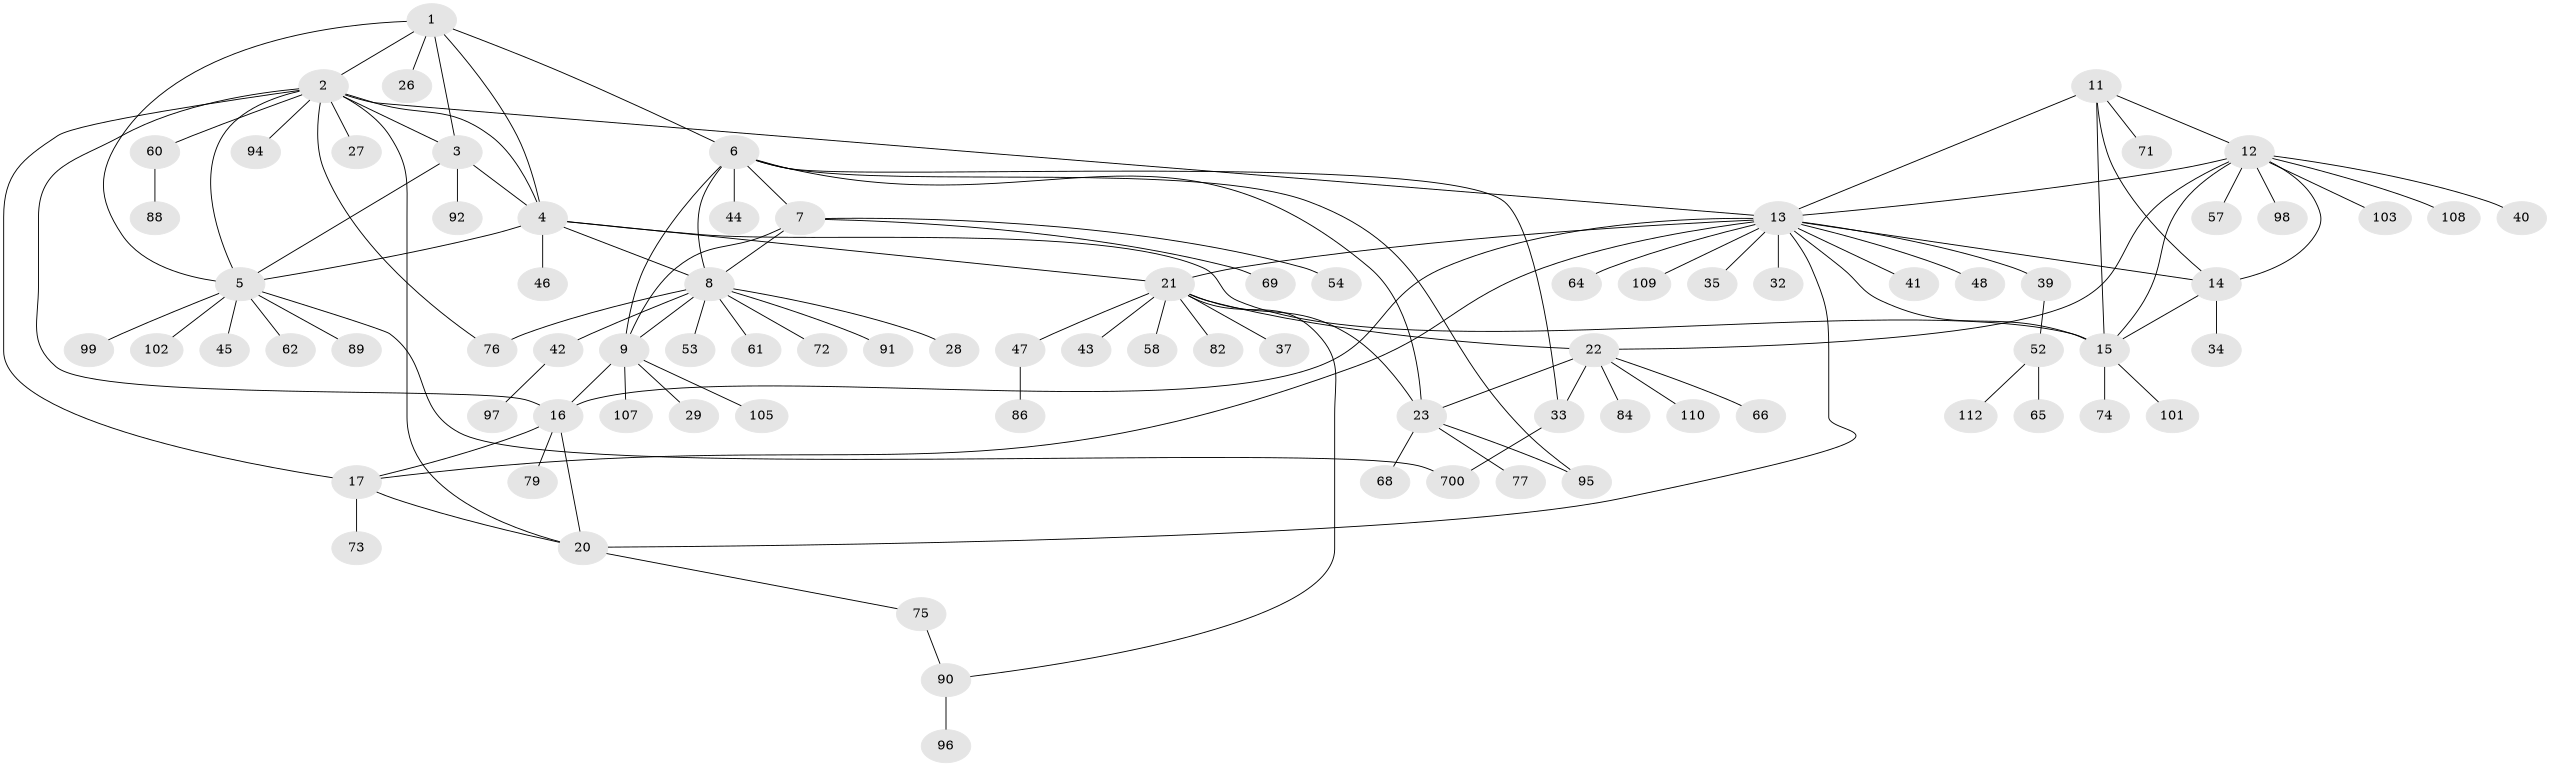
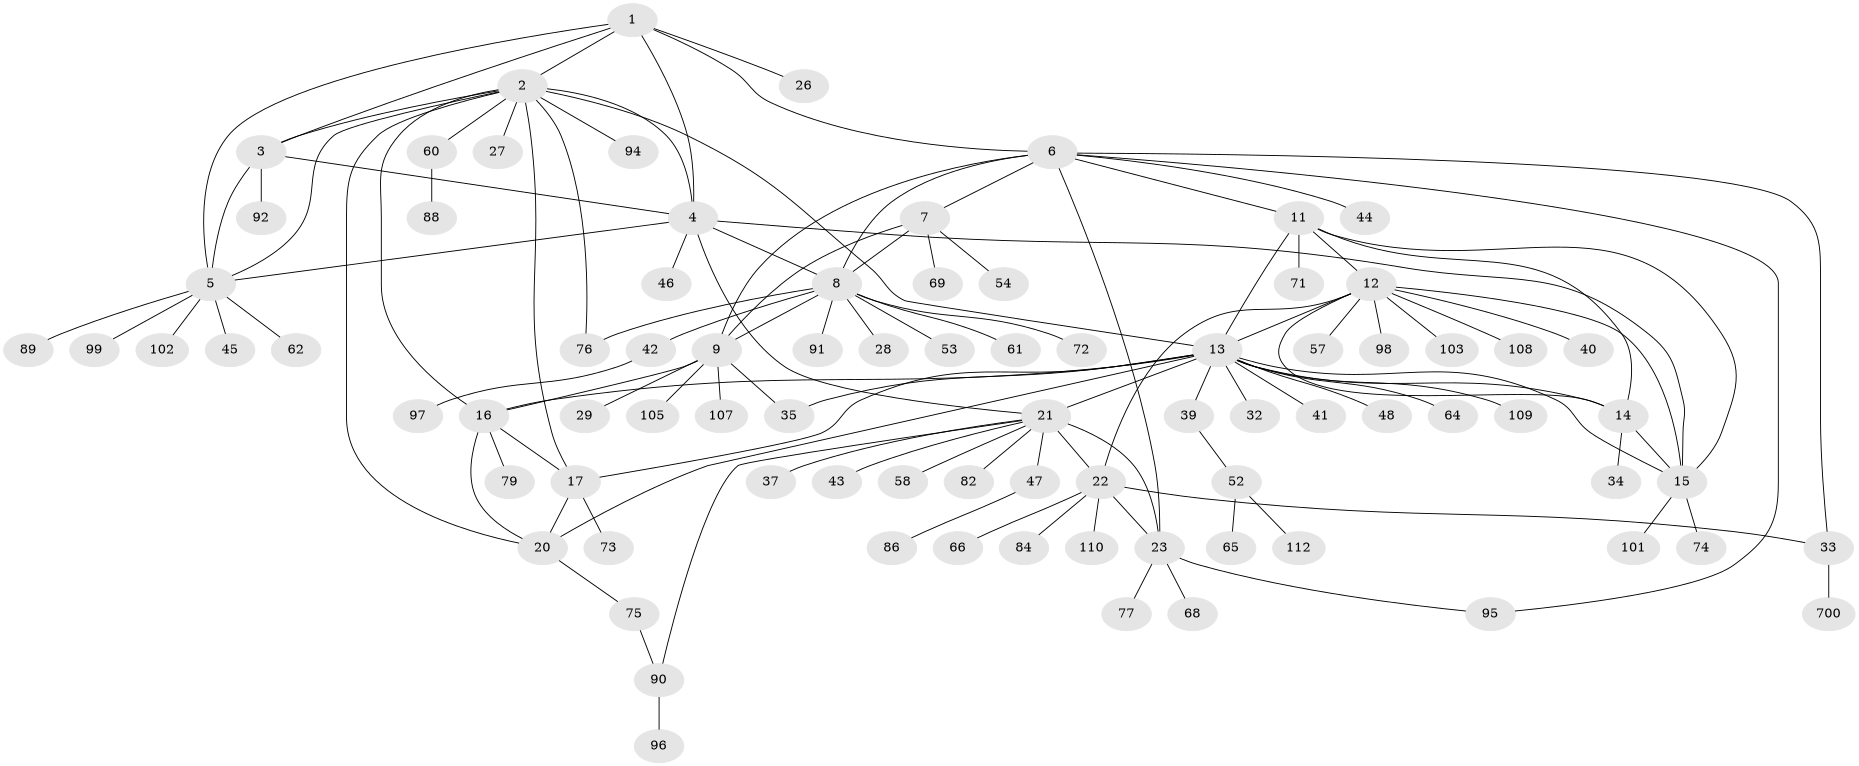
  graph {
    node [color=gray90 style=filled]
    1 [super="+30"]
    2 [super="+19"]
    3 [super="+49"]
    4 [super="+87"]
    5 [super="+63"]
    6 [super="+81"]
    26
    13 [super="+18"]
    16 [super="+50"]
    17 [super="+36"]
    20 [super="+31"]
    27
    60 [super="+78"]
    76
    94
    92
    8 [super="+83"]
    21 [super="+24"]
    46
    15 [super="+70"]
    45
    62
    89
    99
    n25 [label=700]
    102
    7
    9 [super="+10"]
    11 [super="+59"]
    23 [super="+25"]
    33
    44
    95
    35 [super="+80"]
    14 [super="+51"]
    32 [super="+106"]
    39 [super="+104"]
    41
    48
    64
    109
    79 [super="+85"]
    73
    75
    88
    28
    42
    53
    61
    72
    91
    22 [super="+56"]
    37
    43
    47 [super="+67"]
    58
    82
    90
    74
    101
    54
    69
    29
    105
    107
    12 [super="+55"]
    71
    68
    77
    97
    40 [super="+93"]
    57
    98
    103
    108
    34
    66
    84
    110
    52 [super="+111"]
    86
    96
    65
    112
    1 -- 2
    1 -- 3
    1 -- 4
    1 -- 5
    1 -- 6
    1 -- 26
    2 -- 3
    2 -- 4
    2 -- 5
    2 -- 13
    2 -- 16
    2 -- 17
    2 -- 20
    2 -- 27
    2 -- 60
    2 -- 76
    2 -- 94
    3 -- 4
    3 -- 5
    3 -- 92
    4 -- 5
    4 -- 8
    4 -- 21
    4 -- 46
    4 -- 15
    5 -- 45
    5 -- 62
    5 -- 89
    5 -- 99
-   5 -- n25
    5 -- 102
    6 -- 8
    6 -- 7
    6 -- 9 [weight=2]
+   6 -- 11
    6 -- 23
    6 -- 33
    6 -- 44
    6 -- 95
    13 -- 16
    13 -- 17
    13 -- 20
    13 -- 21
    13 -- 15
    13 -- 35
    13 -- 14
    13 -- 32
    13 -- 39
    13 -- 41
    13 -- 48
    13 -- 64 [weight=2]
    13 -- 109
    16 -- 17
    16 -- 20
    16 -- 79
    17 -- 20
    17 -- 73
    20 -- 75
    60 -- 88
    8 -- 76
    8 -- 9 [weight=2]
    8 -- 28
    8 -- 42
    8 -- 53
    8 -- 61
    8 -- 72
    8 -- 91
    21 -- 23 [weight=4]
    21 -- 22 [weight=2]
    21 -- 37
    21 -- 43
    21 -- 47
    21 -- 58
    21 -- 82
    21 -- 90
    15 -- 74
    15 -- 101
    7 -- 8
    7 -- 9 [weight=2]
    7 -- 54
    7 -- 69
    9 -- 16
+   9 -- 35
    9 -- 29
    9 -- 105
    9 -- 107
    11 -- 13
    11 -- 15
    11 -- 14
    11 -- 12
    11 -- 71
    23 -- 95
    23 -- 68
    23 -- 77
    33 -- n25
    14 -- 15
    14 -- 34
    39 -- 52
    75 -- 90
    42 -- 97
    22 -- 23 [weight=2]
    22 -- 33
    22 -- 66
    22 -- 84
    22 -- 110
    47 -- 86
    90 -- 96
    12 -- 13
    12 -- 15
    12 -- 14
    12 -- 22
    12 -- 40
    12 -- 57
    12 -- 98
    12 -- 103
    12 -- 108
    52 -- 65
    52 -- 112
  }
